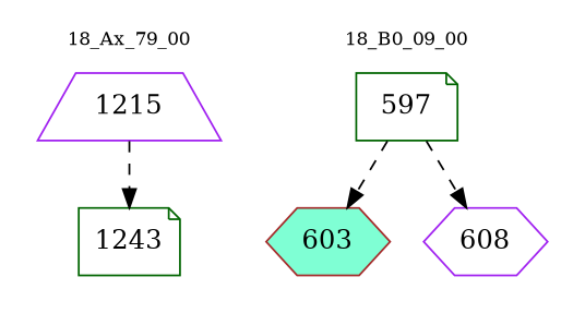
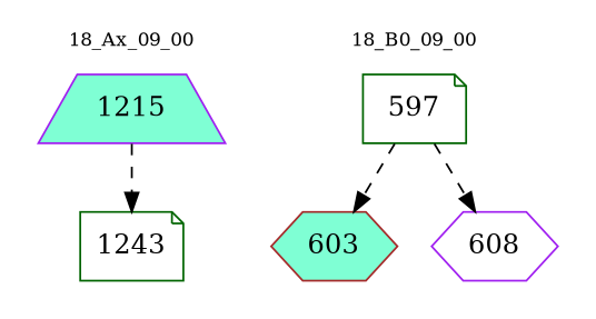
  digraph {
    node [color=purple fillcolor=white shape=note style=filled]
    edge [color=black style=dashed]
-   n1 [label=1215 shape=trapezium]
+   n1 [fillcolor=aquamarine label=1215 shape=trapezium]
    n2 [color=darkgreen label=1243]
    n3 [color=darkgreen label=597]
    n4 [color=brown fillcolor=aquamarine label=603 shape=hexagon]
    n5 [label=608 shape=hexagon]
    subgraph cluster_1 {
      color=white
      fontsize=10
-     label="18_Ax_79_00"
+     label="18_Ax_09_00"
      n1
      n2
    }
    subgraph cluster_2 {
      color=white
      fontsize=10
      label="18_B0_09_00"
      n3
      n4
      n5
    }
    n1 -> n2
    n3 -> n4
    n3 -> n5
  }
